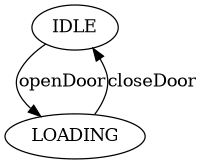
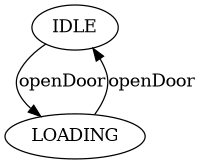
  digraph {
    IDLE
    LOADING
    IDLE -> LOADING [label=openDoor]
-   LOADING -> IDLE [label=closeDoor]
+   LOADING -> IDLE [label=openDoor]
  }
